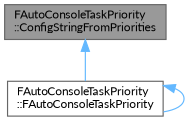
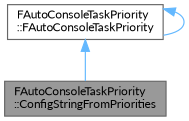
  digraph {
    rankdir=TB
    fontname=Lato
    node [fontname=Lato fontsize=10 shape=box style=filled]
    edge [color=steelblue1 dir=back fontname=Lato fontsize=10 labelfontname=Helvetica labelfontsize=10 style=solid]
    n1 [color=gray40 fillcolor=grey60 fontcolor=black height=0.2 label="FAutoConsoleTaskPriority\l::ConfigStringFromPriorities" width=0.4]
    n2 [color=grey40 fillcolor=white height=0.2 label="FAutoConsoleTaskPriority\l::FAutoConsoleTaskPriority" width=0.4]
-   n1 -> n2
+   n2 -> n1
    n2 -> n2
  }
